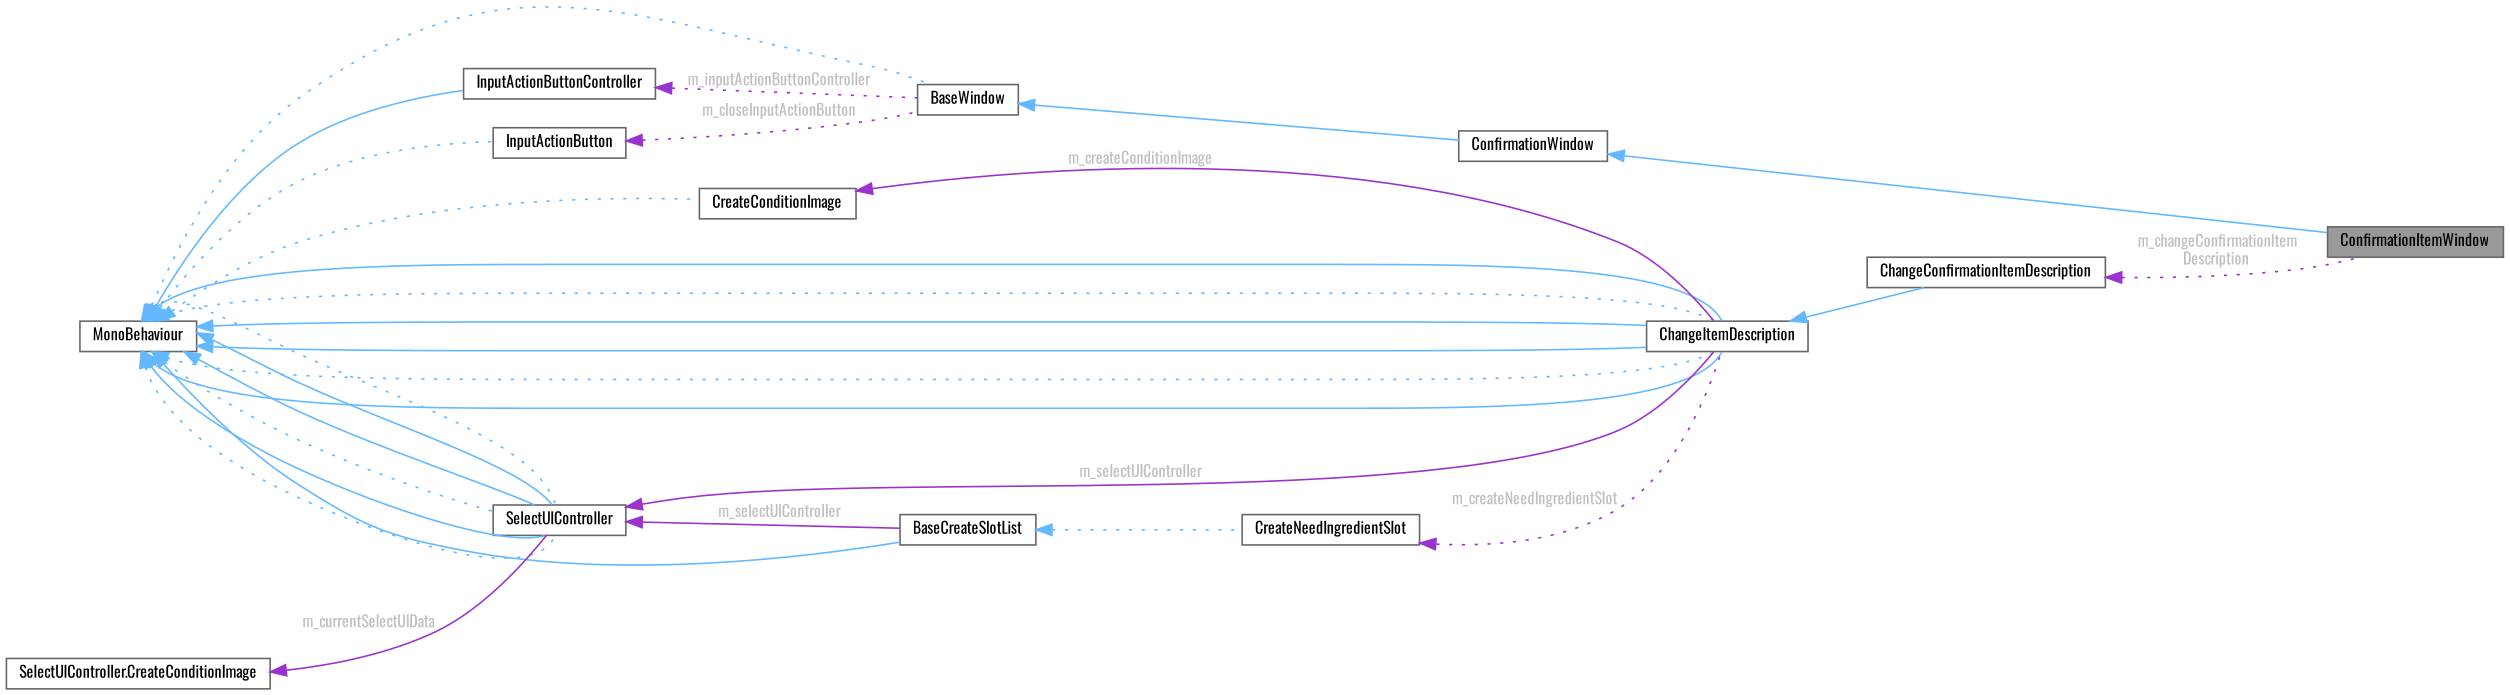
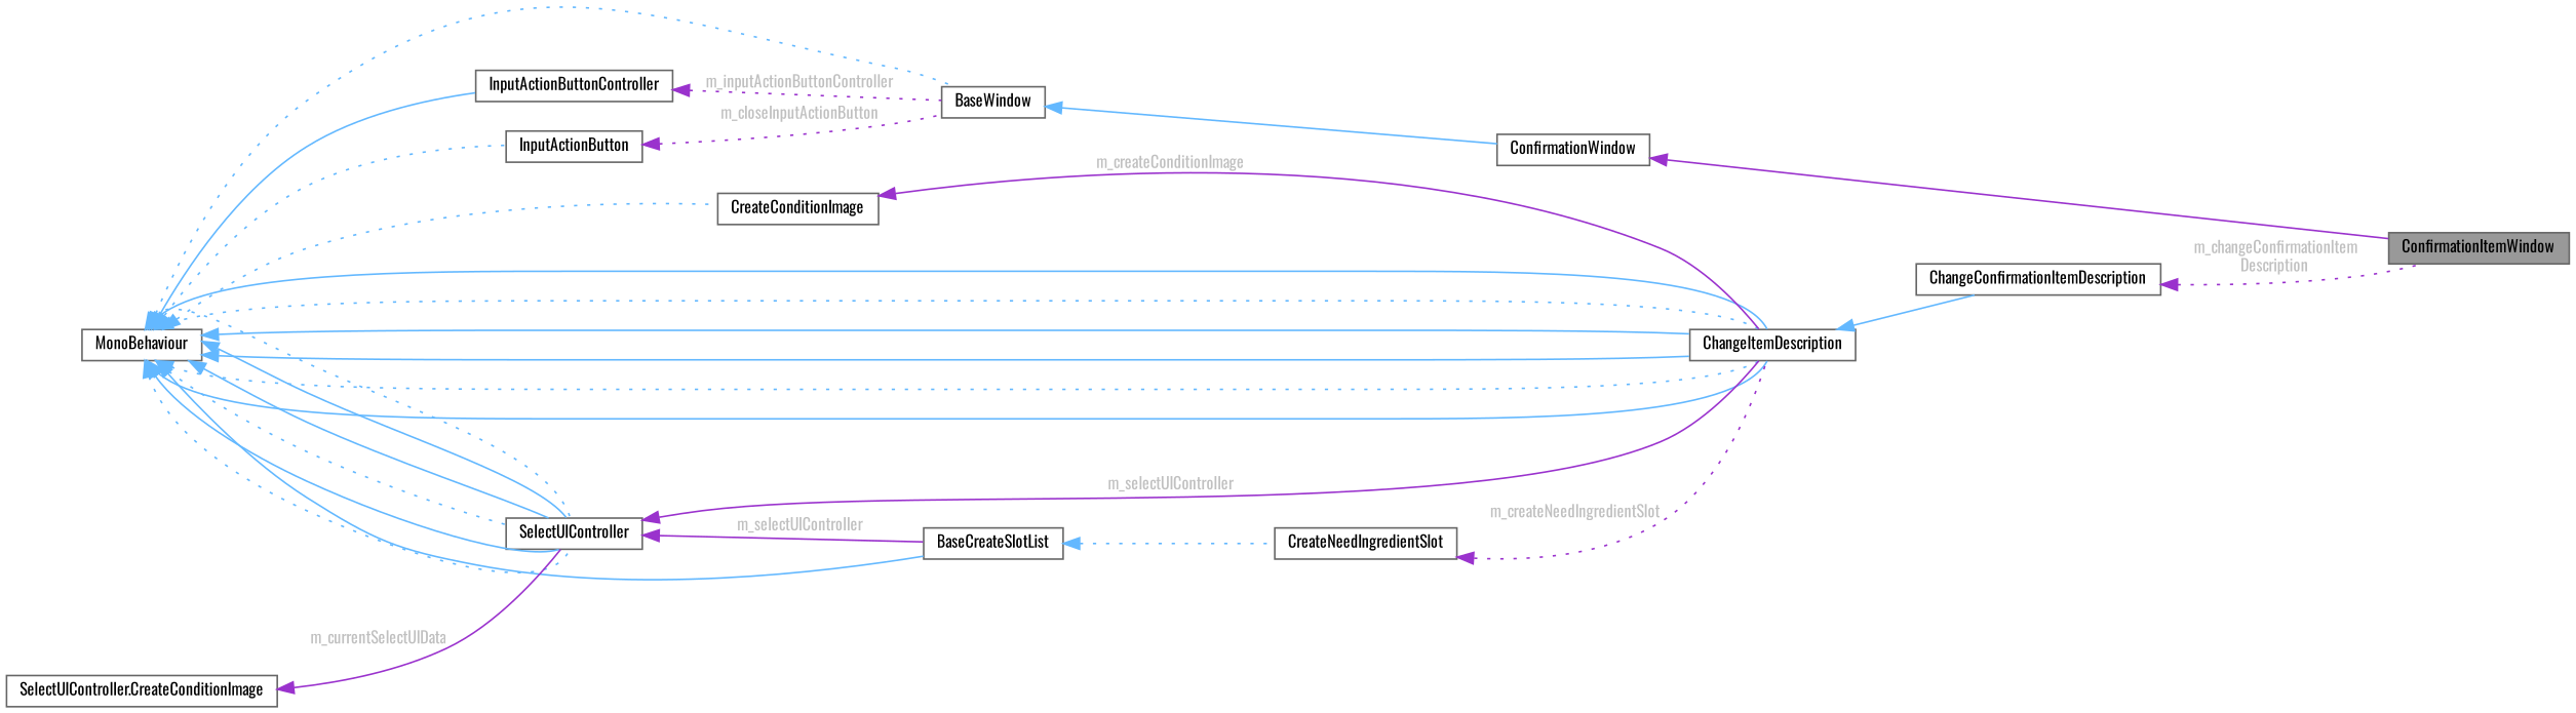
  digraph {
    fontname=Oswald
    rankdir=LR
    node [color=gray40 fillcolor=white fontname=Oswald fontsize=10 shape=box style=filled]
    edge [color=steelblue1 dir=back fontname=Oswald fontsize=10 labelfontname=Helvetica labelfontsize=10 style=solid]
    n1 [fillcolor=grey60 fontcolor=black height=0.2 label=ConfirmationItemWindow width=0.4]
    n2 [height=0.2 label=ConfirmationWindow width=0.4]
    n3 [height=0.2 label=BaseWindow width=0.4]
    n4 [height=0.2 label=MonoBehaviour width=0.4]
    n5 [height=0.2 label=InputActionButtonController width=0.4]
    n6 [height=0.2 label=InputActionButton width=0.4]
    n7 [height=0.2 label=ChangeItemDescription width=0.4]
    n8 [height=0.2 label=SelectUIController width=0.4]
    n9 [height=0.2 label=CreateConditionImage width=0.4]
    n10 [height=0.2 label=BaseCreateSlotList width=0.4]
    n11 [height=0.2 label=ChangeConfirmationItemDescription width=0.4]
    n12 [height=0.2 label=CreateNeedIngredientSlot width=0.4]
    n13 [height=0.2 label="SelectUIController.CreateConditionImage" width=0.4]
-   n2 -> n1
+   n2 -> n1 [color=darkorchid3]
    n3 -> n2
    n4 -> n3 [style=dotted]
    n4 -> n5
    n4 -> n6 [style=dotted]
    n4 -> n7
    n4 -> n7 [style=dotted]
    n4 -> n7
    n4 -> n7
    n4 -> n7 [style=dotted]
    n4 -> n7
    n4 -> n8 [style=dotted]
    n4 -> n8
    n4 -> n8 [style=dotted]
    n4 -> n8
    n4 -> n8
    n4 -> n8 [style=dotted]
    n4 -> n9 [style=dotted]
    n4 -> n10
    n5 -> n3 [color=darkorchid3 fontcolor=grey label=" m_inputActionButtonController" style=dotted]
    n6 -> n3 [color=darkorchid3 fontcolor=grey label=" m_closeInputActionButton" style=dotted]
    n7 -> n11
    n8 -> n7 [color=darkorchid3 fontcolor=grey label=" m_selectUIController"]
    n8 -> n10 [color=darkorchid3 fontcolor=grey label=" m_selectUIController"]
    n9 -> n7 [color=darkorchid3 fontcolor=grey label=" m_createConditionImage"]
    n10 -> n12 [style=dotted]
    n11 -> n1 [color=darkorchid3 fontcolor=grey label=" m_changeConfirmationItem\lDescription" style=dotted]
    n12 -> n7 [color=darkorchid3 fontcolor=grey label=" m_createNeedIngredientSlot" style=dotted]
    n13 -> n8 [color=darkorchid3 fontcolor=grey label=" m_currentSelectUIData"]
  }
